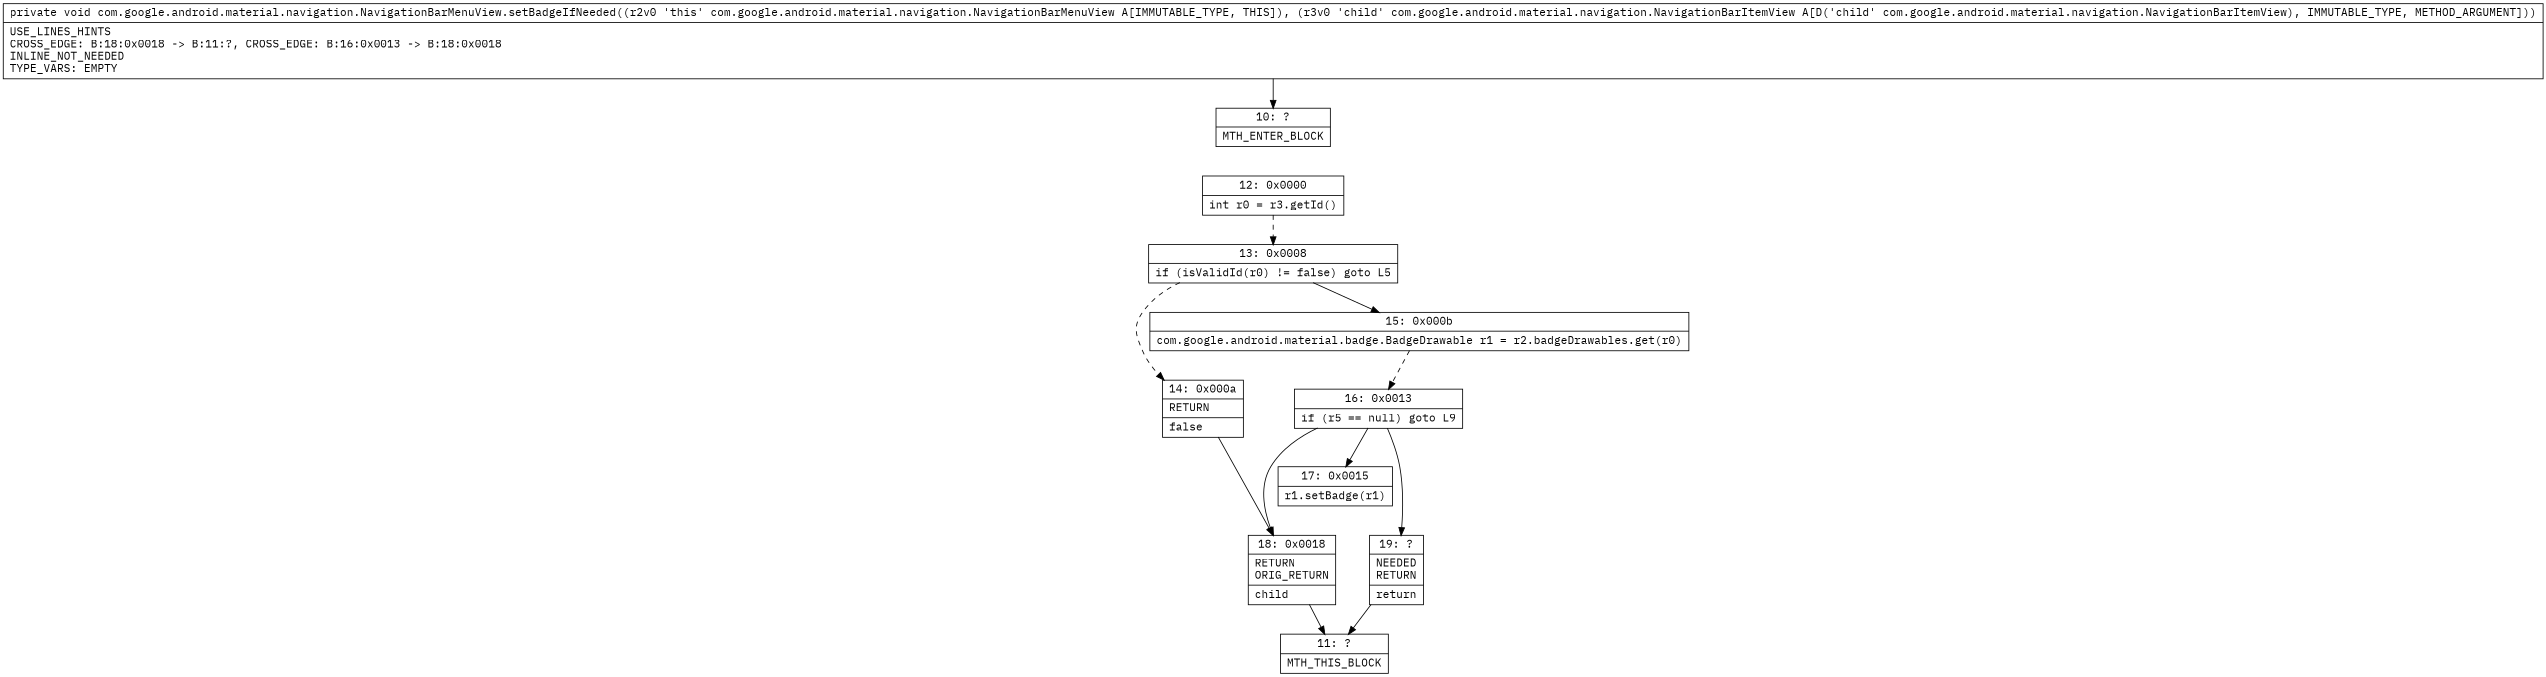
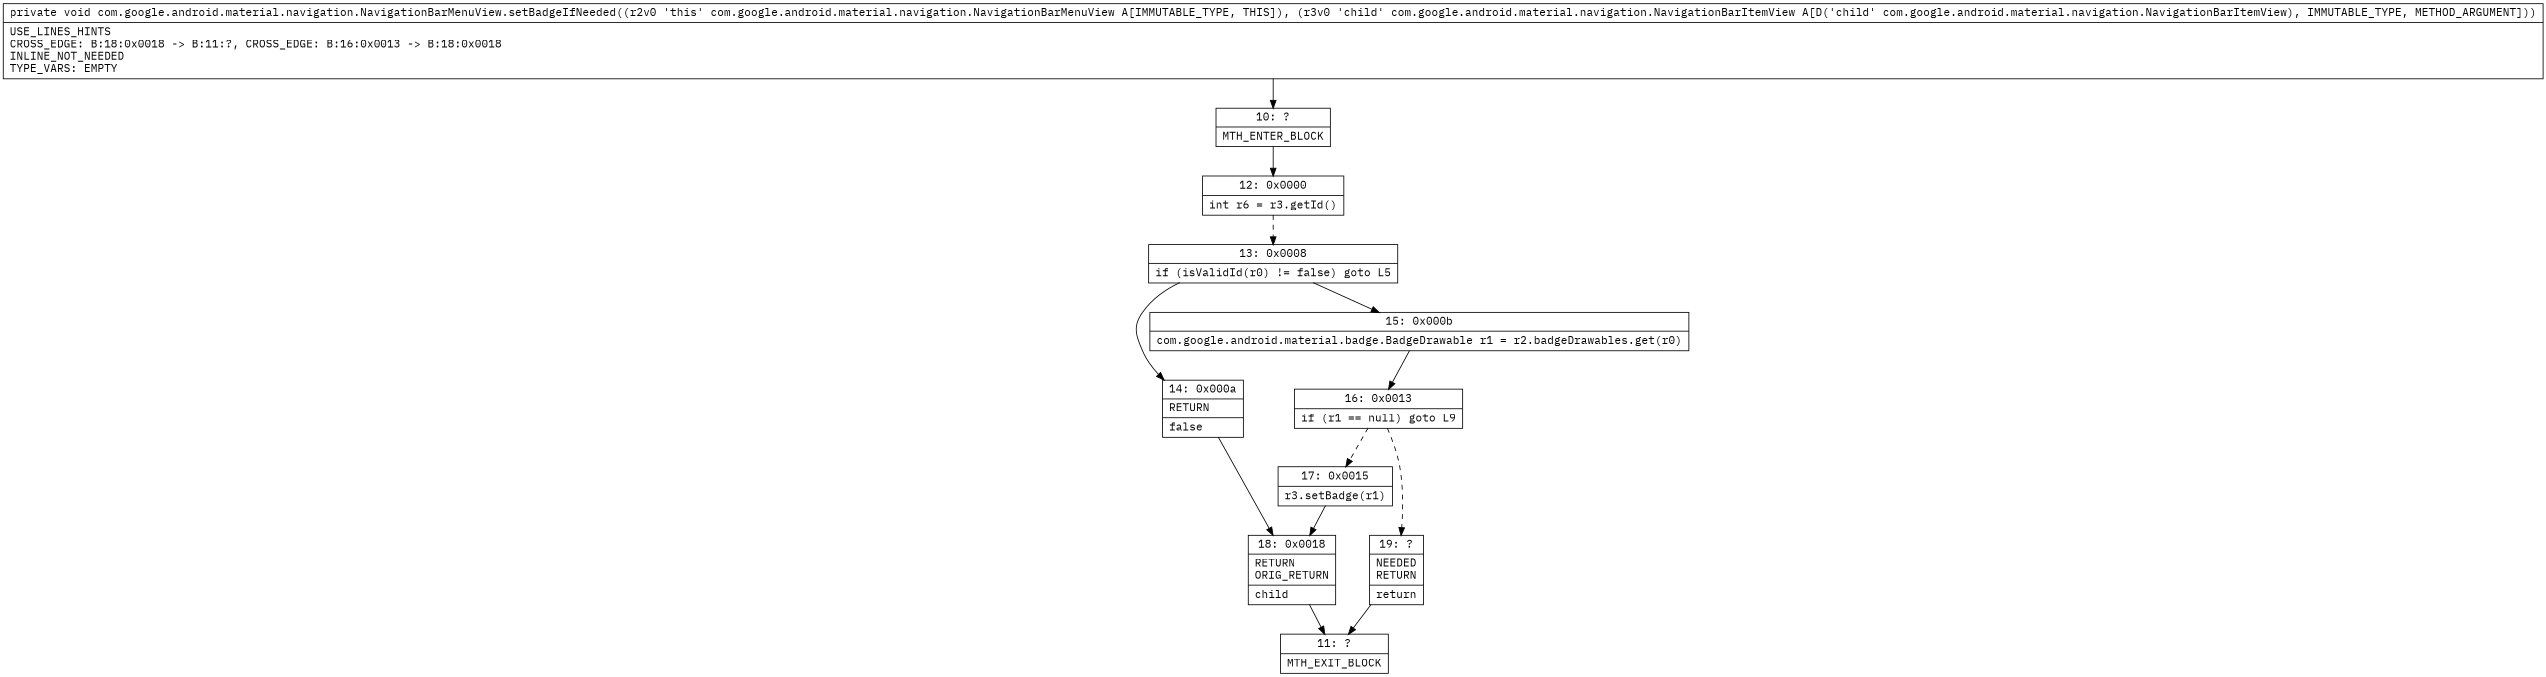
  digraph {
    fontname="IBM Plex Mono"
    node [fontname="IBM Plex Mono" shape=record]
    edge [fontname="IBM Plex Mono"]
    n1 [label="{10\:\ ?|MTH_ENTER_BLOCK\l}"]
-   n2 [label="{12\:\ 0x0000|int r0 = r3.getId()\l}"]
+   n2 [label="{12\:\ 0x0000|int r6 = r3.getId()\l}"]
    n3 [label="{13\:\ 0x0008|if (isValidId(r0) != false) goto L5\l}"]
    n4 [label="{14\:\ 0x000a|RETURN\l|false\l}"]
    n5 [label="{15\:\ 0x000b|com.google.android.material.badge.BadgeDrawable r1 = r2.badgeDrawables.get(r0)\l}"]
    n6 [label="{18\:\ 0x0018|RETURN\lORIG_RETURN\l|child\l}"]
-   n7 [label="{16\:\ 0x0013|if (r5 == null) goto L9\l}"]
-   n8 [label="{11\:\ ?|MTH_THIS_BLOCK\l}"]
-   n9 [label="{17\:\ 0x0015|r1.setBadge(r1)\l}"]
+   n7 [label="{16\:\ 0x0013|if (r1 == null) goto L9\l}"]
+   n8 [label="{11\:\ ?|MTH_EXIT_BLOCK\l}"]
+   n9 [label="{17\:\ 0x0015|r3.setBadge(r1)\l}"]
    n10 [label="{19\:\ ?|NEEDED\lRETURN\l|return\l}"]
    n11 [label="{private void com.google.android.material.navigation.NavigationBarMenuView.setBadgeIfNeeded((r2v0 'this' com.google.android.material.navigation.NavigationBarMenuView A[IMMUTABLE_TYPE, THIS]), (r3v0 'child' com.google.android.material.navigation.NavigationBarItemView A[D('child' com.google.android.material.navigation.NavigationBarItemView), IMMUTABLE_TYPE, METHOD_ARGUMENT]))  | USE_LINES_HINTS\lCROSS_EDGE: B:18:0x0018 \-\> B:11:?, CROSS_EDGE: B:16:0x0013 \-\> B:18:0x0018\lINLINE_NOT_NEEDED\lTYPE_VARS: EMPTY\l}"]
+   n1 -> n2
    n2 -> n3 [style=dashed]
-   n3 -> n4 [style=dashed]
+   n3 -> n4 [style=solid]
    n3 -> n5
    n4 -> n6
-   n5 -> n7 [style=dashed]
+   n5 -> n7
    n6 -> n8
-   n7 -> n9 [style=solid]
-   n7 -> n10
-   n7 -> n6
+   n7 -> n9 [style=dashed]
+   n7 -> n10 [style=dashed]
+   n9 -> n6
    n10 -> n8
    n11 -> n1
  }
